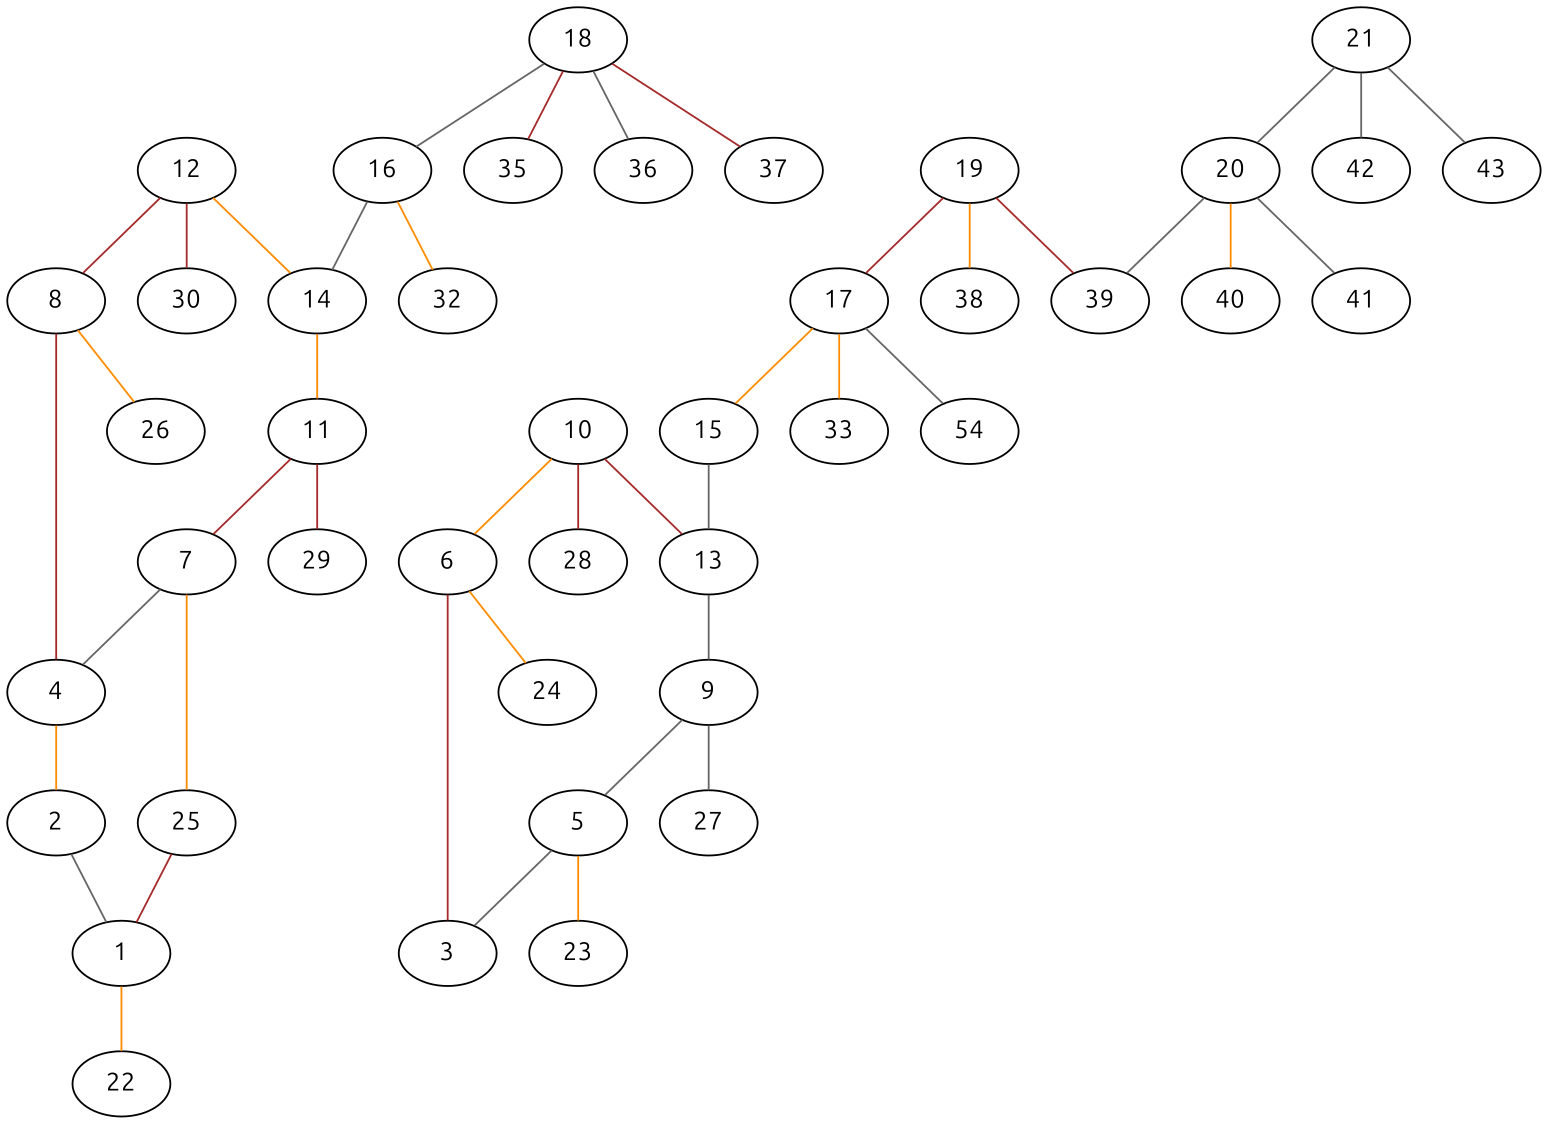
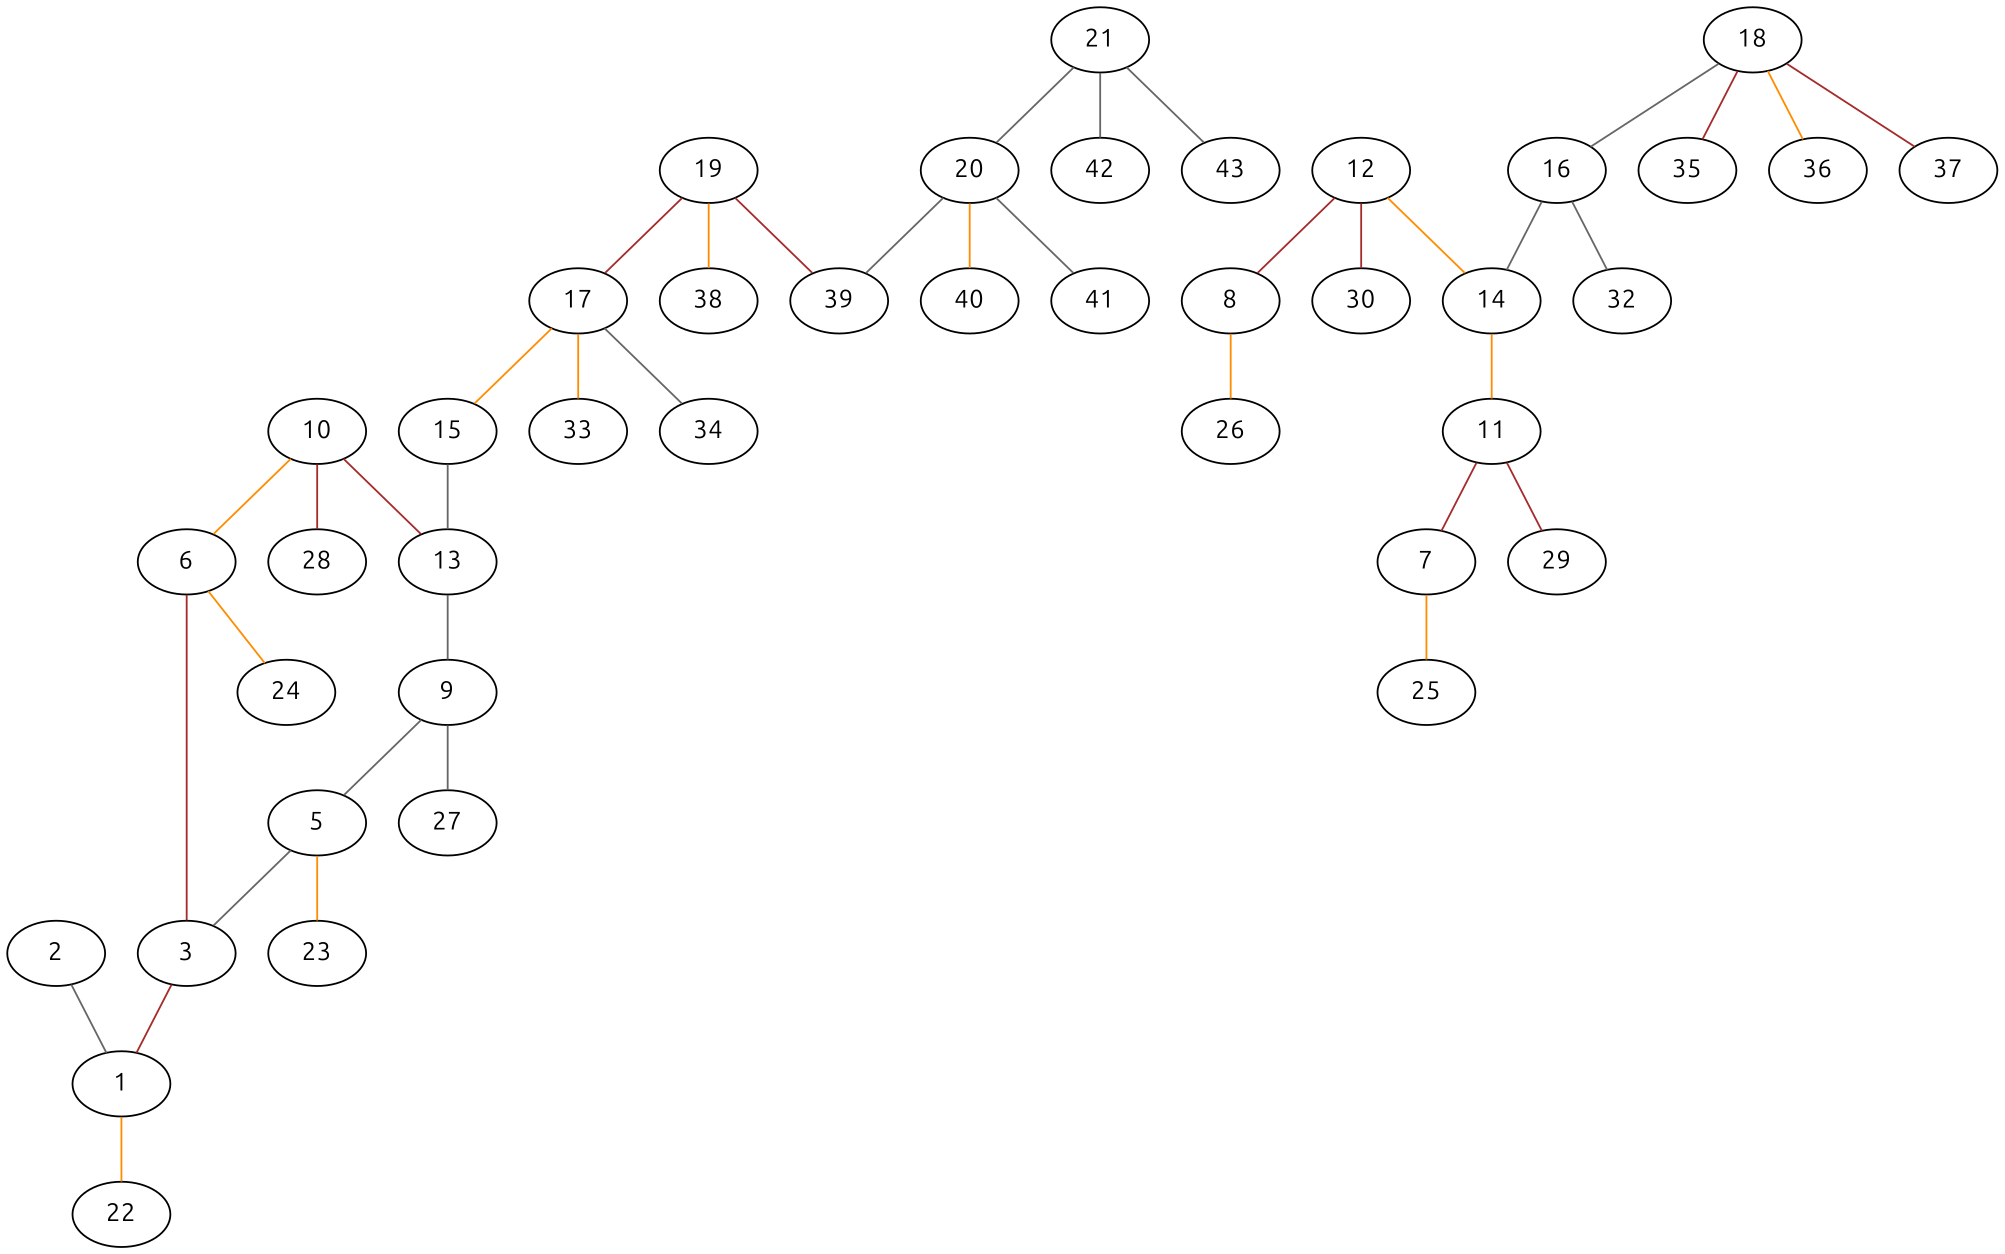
  graph {
    fontname=Ubuntu
    node [chem=H fontname=Ubuntu]
    edge [color=gray40 fontname=Ubuntu valence=1]
    1 [chem=C]
    22
    2 [chem=N]
    3 [chem=C]
-   4 [chem=C]
    5 [chem=C]
    23
    6 [chem=C]
    24
    7 [chem=C]
    25
    8 [chem=C]
    26
    9 [chem=C]
    27
    10 [chem=C]
    13 [chem=C]
    28
    11 [chem=C]
    29
    12 [chem=C]
    14 [chem=C]
    30
    15 [chem=O]
    16 [chem=C]
    32
    17 [chem=C]
    33
-   34 [label=54]
+   34
    18 [chem=C]
    35
    36
    37
    19 [chem=C]
    38
    39
    20 [chem=C]
    40
    41
    21 [chem=C]
    42
    43
    1 -- 22 [color=darkorange]
    2 -- 1 [valence=2]
-   25 -- 1 [color=brown]
-   4 -- 2 [color=darkorange]
+   3 -- 1 [color=brown]
    5 -- 3 [valence=2]
    5 -- 23 [color=darkorange]
    6 -- 3 [color=brown]
    6 -- 24 [color=darkorange]
-   7 -- 4 [valence=2]
    7 -- 25 [color=darkorange]
-   8 -- 4 [color=brown]
    8 -- 26 [color=darkorange]
    9 -- 5
    9 -- 27
    10 -- 6 [color=darkorange valence=2]
    10 -- 13 [color=brown]
    10 -- 28 [color=brown]
    13 -- 9 [valence=2]
    11 -- 7 [color=brown]
    11 -- 29 [color=brown]
    12 -- 8 [color=brown valence=2]
    12 -- 14 [color=darkorange]
    12 -- 30 [color=brown]
    14 -- 11 [color=darkorange valence=2]
    15 -- 13
    16 -- 14
-   16 -- 32 [color=darkorange]
+   16 -- 32
    17 -- 15 [color=darkorange]
    17 -- 33 [color=darkorange]
    17 -- 34
    18 -- 16
    18 -- 35 [color=brown]
-   18 -- 36
+   18 -- 36 [color=darkorange]
    18 -- 37 [color=brown]
    19 -- 17 [color=brown]
    19 -- 38 [color=darkorange]
    19 -- 39 [color=brown]
    20 -- 39
    20 -- 40 [color=darkorange]
    20 -- 41
    21 -- 20
    21 -- 42
    21 -- 43
  }
